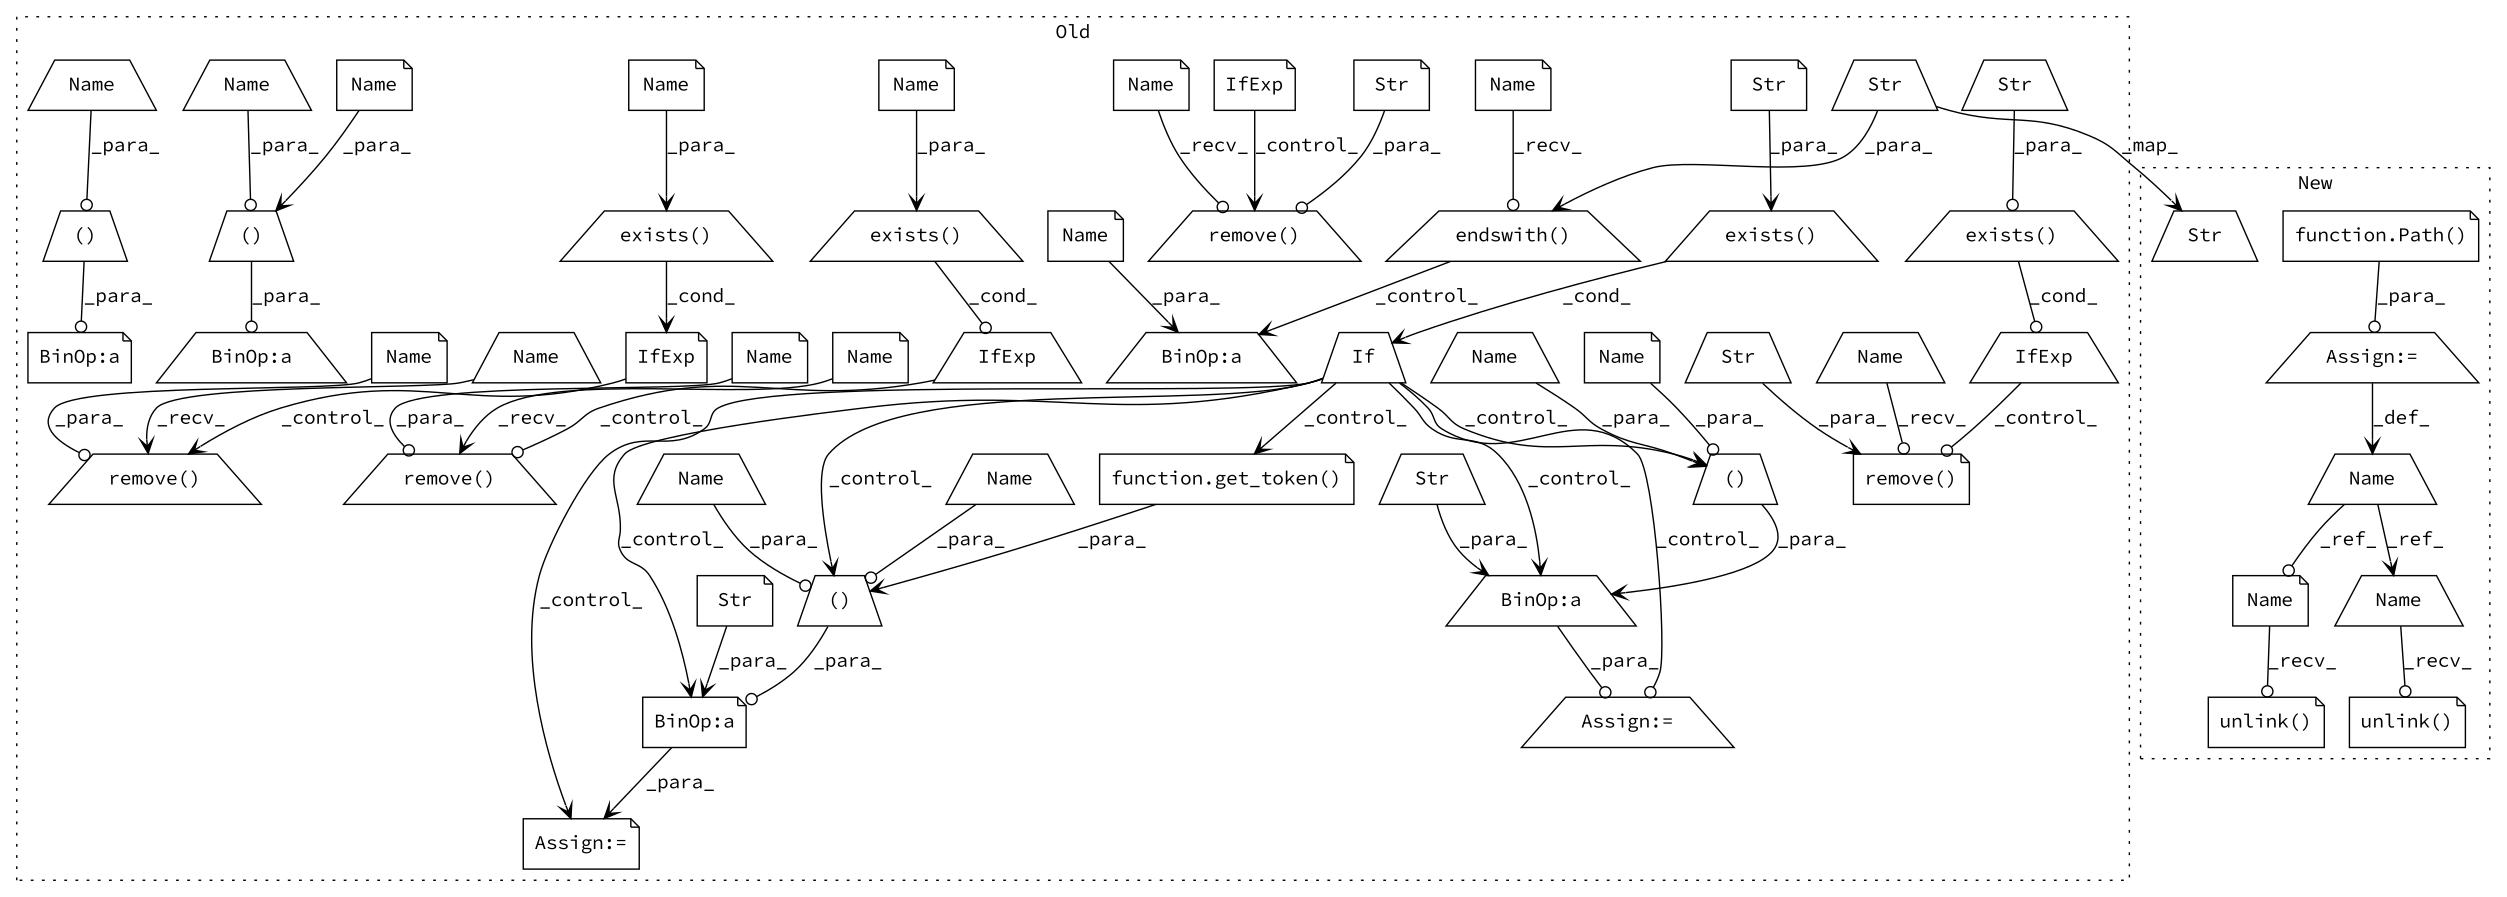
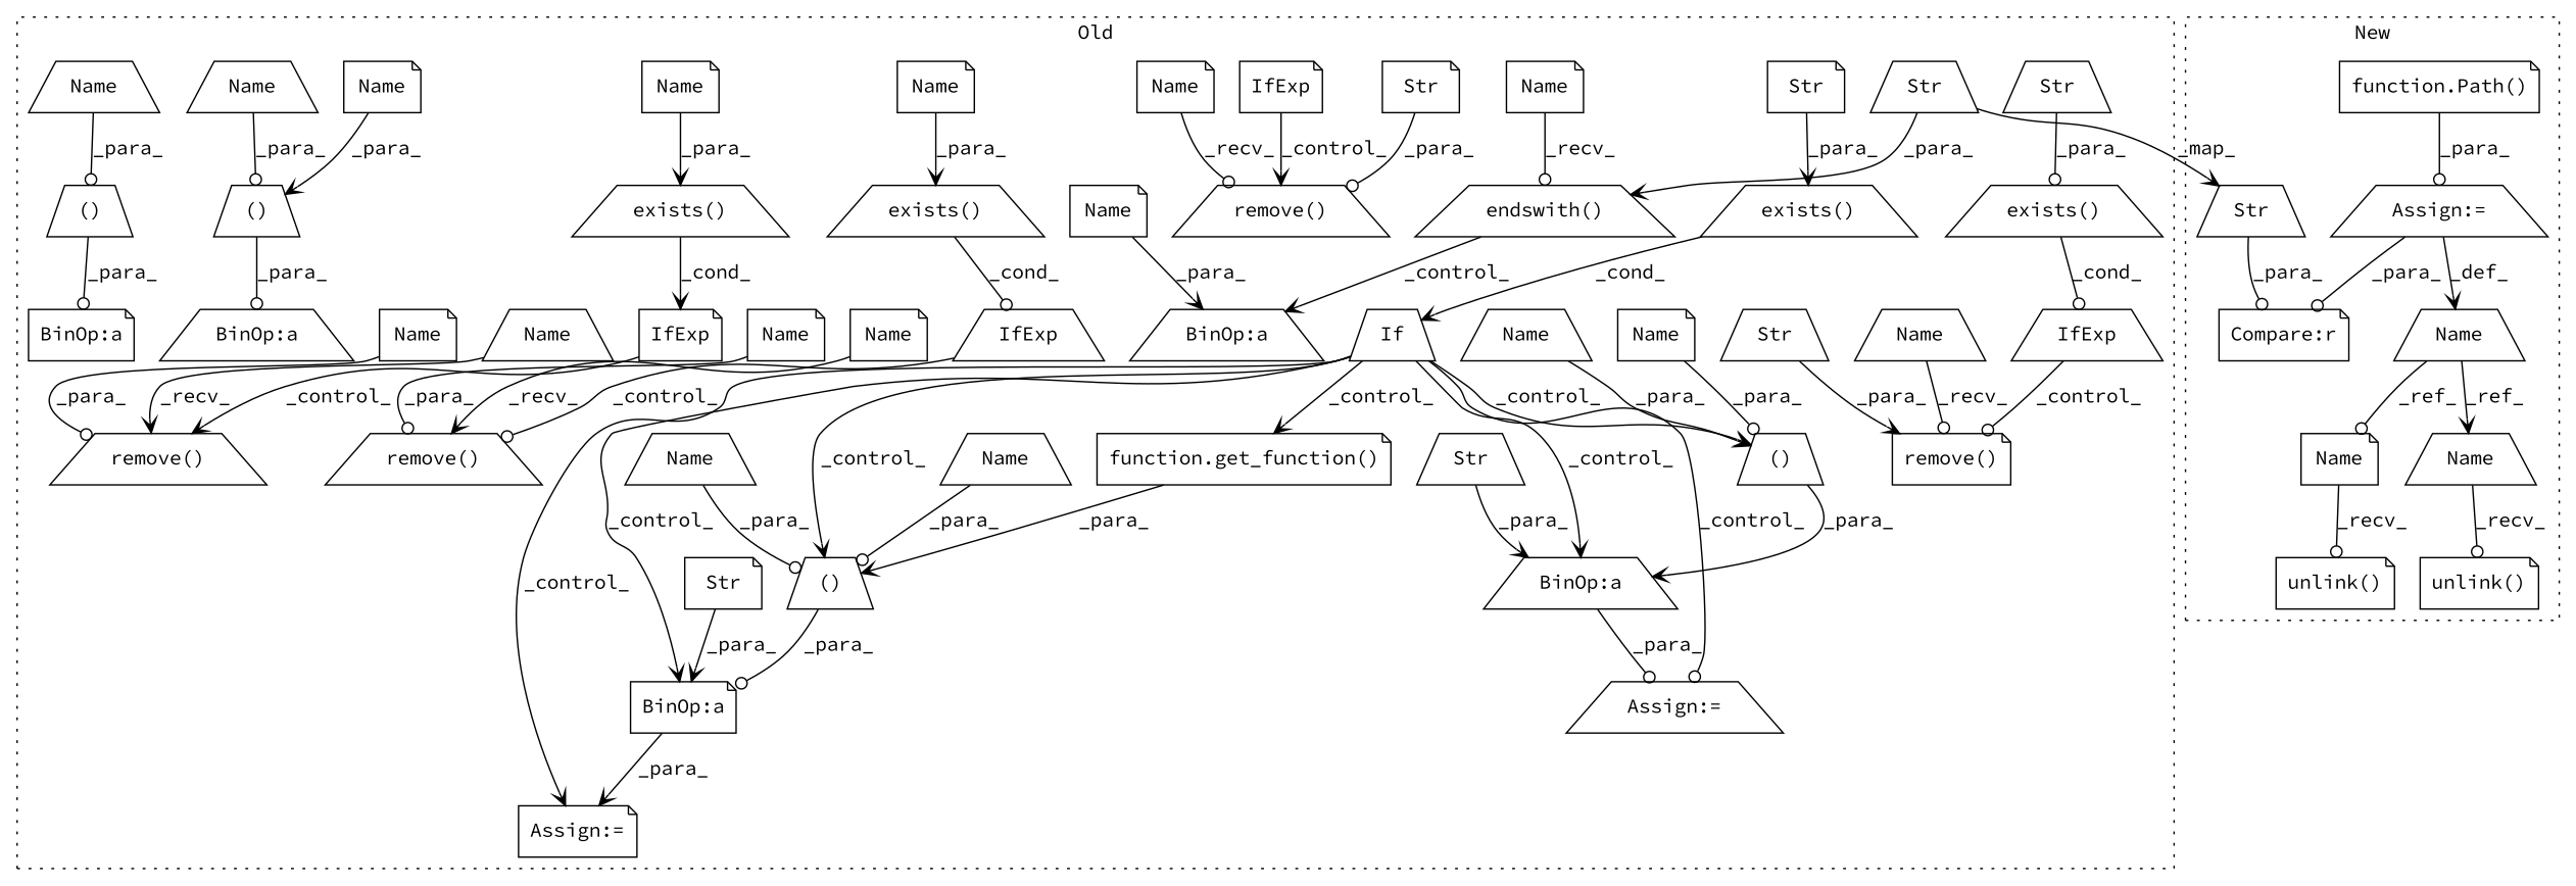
  digraph {
    fontname="Source Code Pro"
    node [a=87 fontname="Source Code Pro" l=4 s=2442 shape=trapezium]
    edge [arrowhead=vee fontname="Source Code Pro"]
    n1 [a=51 l="4,6" label=IfExp s="2459,2483"]
    n2 [a=75 l="15,1" label="exists()" s="2463,2482"]
    n3 [a=75 l="10,1" label="remove()" s="3203,3217"]
    n4 [a=75 l="10,1" label="remove()" s="2517,2535" shape=note]
    n5 [a=82 l=3 label="BinOp:a" s=3482]
    n6 [a=54 l=10 label="()" s=2927]
    n7 [a=96 l=3 label=If s=2777]
    n8 [a=82 l=3 label="BinOp:a" s=3037]
    n9 [a=82 l=3 label="BinOp:a" s=2912 shape=note]
    n10 [a=54 label="()" s=3045]
    n11 [a=66 l=80 label=Str s=2832 shape=note]
    n12 [a=54 l=6 label="()" s=2423]
    n13 [a=82 l=3 label="BinOp:a" s=2417]
    n14 [a=66 l=8 label=Str s=2527]
    n15 [a=66 l=62 label=Str s=2975]
    n16 [a=51 l="4,6" label=IfExp s="3218,3242" shape=note]
    n17 [a=75 l="15,1" label="exists()" s="2540,2563"]
    n18 [a=66 l=8 label=Str s=2555]
    n19 [a=51 l="4,6" label=IfExp s="2536,2564"]
    n20 [a=75 l="15,1" label="exists()" s="3222,3241"]
    n21 [a=54 l=5 label="()" s=2765]
    n22 [a=82 l=3 label="BinOp:a" s=2759 shape=note]
    n23 [a=75 l="15,1" label="exists()" s="2780,2803"]
    n24 [a=66 l=8 label=Str s=2795 shape=note]
-   n25 [a=75 l=11 label="function.get_token()" s=2916 shape=note]
+   n25 [a=75 l=11 label="function.get_function()" s=2916 shape=note]
    n26 [a=75 l="10,1" label="remove()" s="3103,3121"]
    n27 [a=66 l=8 label=Str s=3113 shape=note]
    n28 [a=51 l="4,6" label=IfExp s="3122,3150" shape=note]
    n29 [a=75 l="10,1" label="remove()" s="2444,2458"]
    n30 [a=68 l=3 label="Assign:=" s=2972]
    n31 [a=68 l=3 label="Assign:=" s=2829 shape=note]
    n32 [a=75 l="14,1" label="endswith()" s="3389,3409"]
    n33 [a=66 l=6 label=Str s=3403]
    n34 [l=2 label=Name s=2517]
    n35 [l=2 label=Name s=3203]
    n36 [l=2 label=Name s=2444 shape=note]
    n37 [l=2 label=Name s=3103 shape=note]
    n38 [label=Name s=2454 shape=note]
    n39 [label=Name s=3237 shape=note]
    n40 [label=Name s=3213 shape=note]
    n41 [label=Name s=2933]
    n42 [label=Name s=3485 shape=note]
    n43 [label=Name s=2478 shape=note]
    n44 [label=Name s=3389 shape=note]
    n45 [label=Name s=2425 shape=note]
    n46 [label=Name s=3041 shape=note]
    n47 [l=2 label=Name s=3047]
    n48 [l=2 label=Name s=2421]
    n49 [l=2 label=Name s=2929]
    n50 [l=2 label=Name s=2763]
    n51 [a=75 l="5,1" label="function.Path()" s="2282,2291" shape=note]
    n52 [a=68 l=3 label="Assign:=" s=2279]
+   n53 [a=40 l=21 label="Compare:r" s=3327 shape=note]
    n54 [a=75 l=28 label="unlink()" shape=note]
    n55 [label=Name s=2275]
    n56 [a=75 l=28 label="unlink()" s=3162 shape=note]
    n57 [a=66 l=6 label=Str s=3342]
    n58 [label=Name shape=note]
    n59 [label=Name s=3162]
    subgraph cluster_1 {
      label=Old
      style=dotted
      n1
      n2
      n3
      n4
      n5
      n6
      n7
      n8
      n9
      n10
      n11
      n12
      n13
      n14
      n15
      n16
      n17
      n18
      n19
      n20
      n21
      n22
      n23
      n24
      n25
      n26
      n27
      n28
      n29
      n30
      n31
      n32
      n33
      n34
      n35
      n36
      n37
      n38
      n39
      n40
      n41
      n42
      n43
      n44
      n45
      n46
      n47
      n48
      n49
      n50
    }
    subgraph cluster_2 {
      label=New
      style=dotted
      n51
      n52
+     n53
      n54
      n55
      n56
      n57
      n58
      n59
    }
    n1 -> n29 [arrowhead=odot label=_control_]
    n2 -> n1 [arrowhead=odot label=_cond_]
    n6 -> n9 [arrowhead=odot label=_para_]
    n7 -> n6 [label=_control_]
    n7 -> n8 [label=_control_]
    n7 -> n9 [label=_control_]
    n7 -> n10 [label=_control_]
    n7 -> n25 [label=_control_]
    n7 -> n30 [arrowhead=odot label=_control_]
    n7 -> n31 [label=_control_]
    n8 -> n30 [arrowhead=odot label=_para_]
    n9 -> n31 [label=_para_]
    n10 -> n8 [label=_para_]
    n11 -> n9 [label=_para_]
    n12 -> n13 [arrowhead=odot label=_para_]
    n14 -> n4 [label=_para_]
    n15 -> n8 [label=_para_]
    n16 -> n3 [label=_control_]
    n17 -> n19 [arrowhead=odot label=_cond_]
    n18 -> n17 [arrowhead=odot label=_para_]
    n19 -> n4 [arrowhead=odot label=_control_]
    n20 -> n16 [label=_cond_]
    n21 -> n22 [arrowhead=odot label=_para_]
    n23 -> n7 [label=_cond_]
    n24 -> n23 [label=_para_]
    n25 -> n6 [label=_para_]
    n27 -> n26 [arrowhead=odot label=_para_]
    n28 -> n26 [label=_control_]
    n32 -> n5 [label=_control_]
    n33 -> n32 [label=_para_]
    n33 -> n57 [label=_map_]
    n34 -> n4 [arrowhead=odot label=_recv_]
    n35 -> n3 [label=_recv_]
    n36 -> n29 [label=_recv_]
    n37 -> n26 [arrowhead=odot label=_recv_]
    n38 -> n29 [arrowhead=odot label=_para_]
    n39 -> n20 [label=_para_]
    n40 -> n3 [arrowhead=odot label=_para_]
    n41 -> n6 [arrowhead=odot label=_para_]
    n42 -> n5 [label=_para_]
    n43 -> n2 [label=_para_]
    n44 -> n32 [arrowhead=odot label=_recv_]
    n45 -> n12 [label=_para_]
    n46 -> n10 [arrowhead=odot label=_para_]
    n47 -> n10 [label=_para_]
    n48 -> n12 [arrowhead=odot label=_para_]
    n49 -> n6 [arrowhead=odot label=_para_]
    n50 -> n21 [arrowhead=odot label=_para_]
    n51 -> n52 [arrowhead=odot label=_para_]
+   n52 -> n53 [arrowhead=odot label=_para_]
    n52 -> n55 [label=_def_]
    n55 -> n58 [arrowhead=odot label=_ref_]
    n55 -> n59 [label=_ref_]
+   n57 -> n53 [arrowhead=odot label=_para_]
    n58 -> n54 [arrowhead=odot label=_recv_]
    n59 -> n56 [arrowhead=odot label=_recv_]
  }
